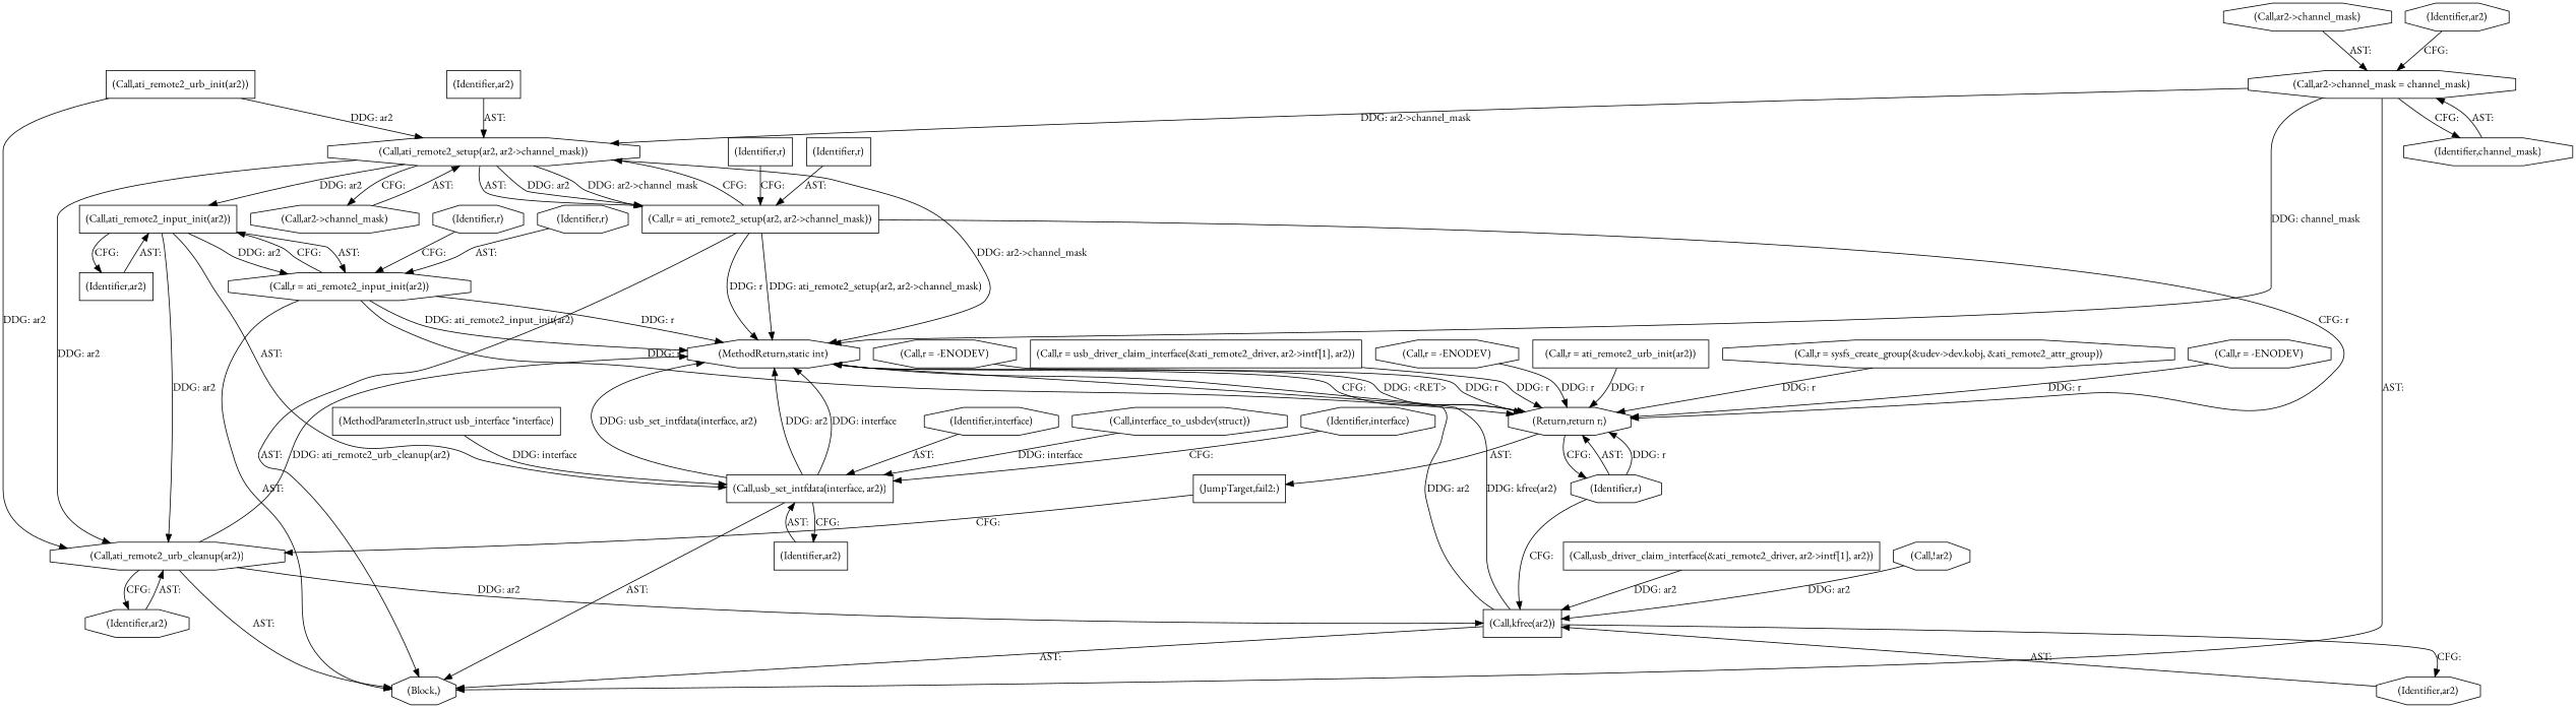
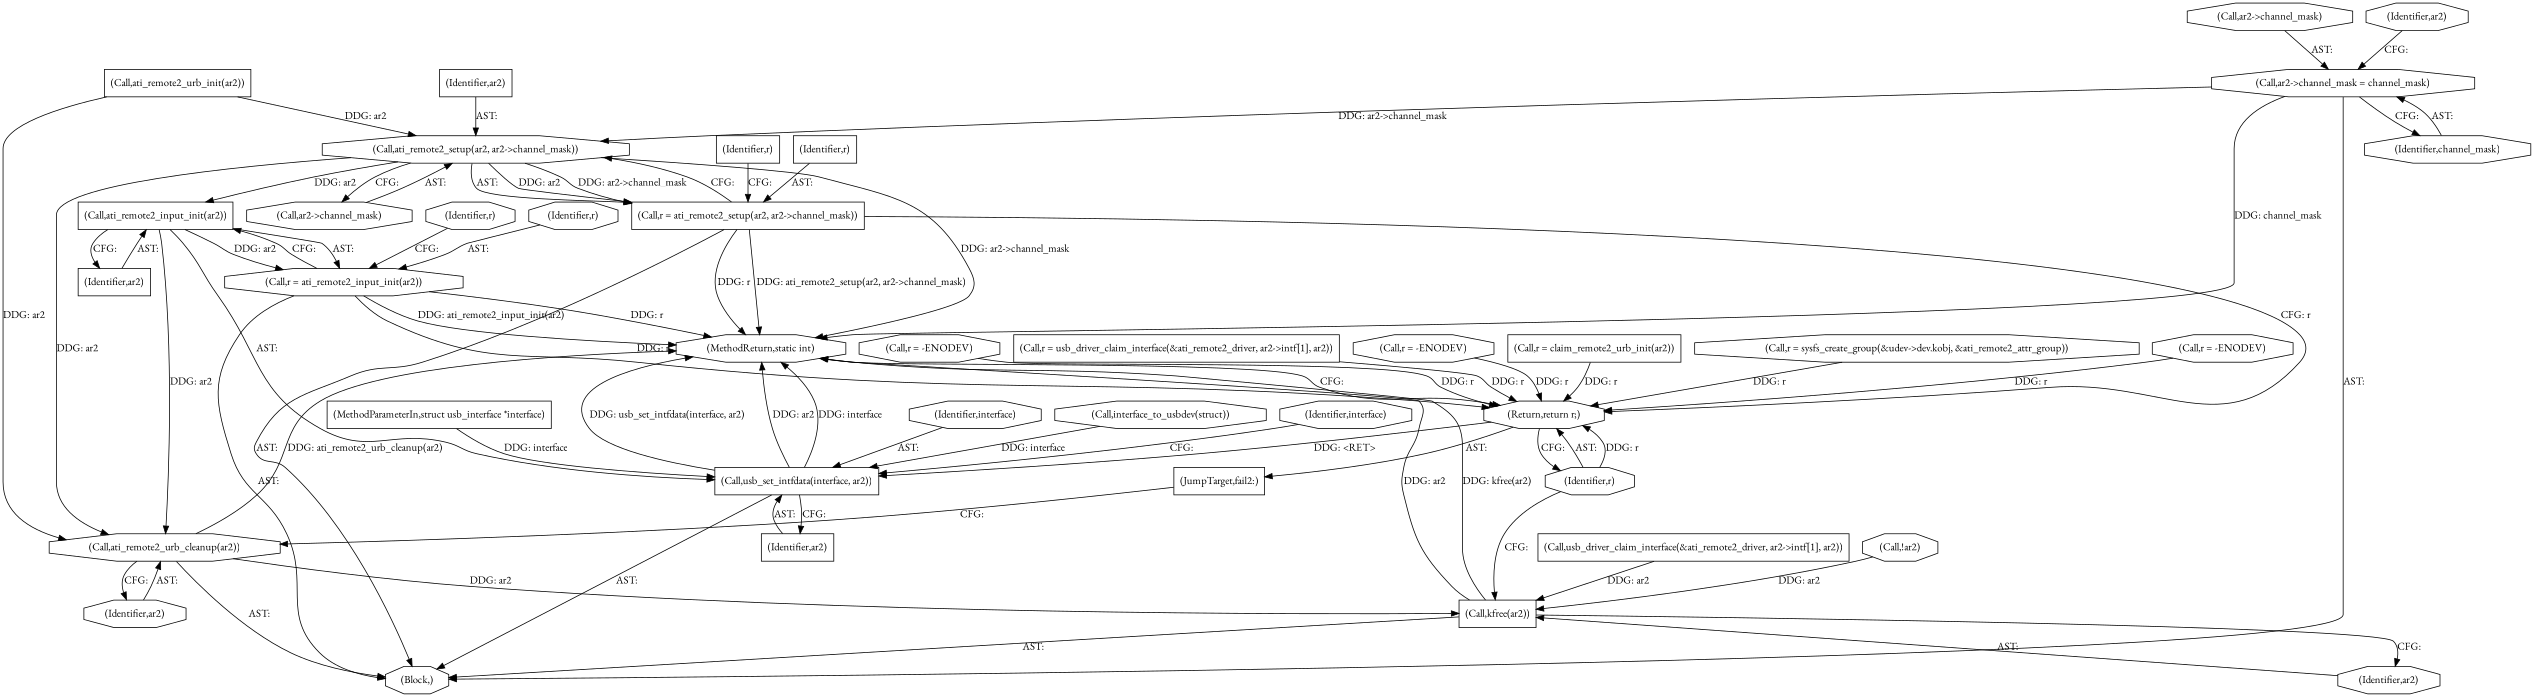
  digraph {
    fontname="EB Garamond"
    node [fontname="EB Garamond" shape=octagon]
    edge [fontname="EB Garamond"]
    n1 [label="(Call,ar2->channel_mask = channel_mask)"]
    n2 [label="(Call,ati_remote2_setup(ar2, ar2->channel_mask))"]
    n3 [label="(Identifier,channel_mask)"]
    n4 [label="(Block,)"]
    n5 [label="(MethodReturn,static int)"]
    n6 [label="(Call,r = ati_remote2_setup(ar2, ar2->channel_mask))" shape=box]
    n7 [label="(Call,ati_remote2_input_init(ar2))" shape=box]
    n8 [label="(Call,ati_remote2_urb_cleanup(ar2))"]
    n9 [label="(Call,ar2->channel_mask)"]
    n10 [label="(Return,return r;)"]
    n11 [label="(Call,r = ati_remote2_input_init(ar2))"]
    n12 [label="(Call,usb_set_intfdata(interface, ar2))" shape=box]
    n13 [label="(Identifier,ar2)" shape=box]
    n14 [label="(Call,kfree(ar2))" shape=box]
    n15 [label="(Identifier,ar2)"]
    n16 [label="(Identifier,r)"]
    n17 [label="(JumpTarget,fail2:)" shape=box]
    n18 [label="(Identifier,ar2)" shape=box]
    n19 [label="(Identifier,ar2)"]
    n20 [label="(Call,r = -ENODEV)"]
    n21 [label="(Call,usb_driver_claim_interface(&ati_remote2_driver, ar2->intf[1], ar2))" shape=box]
    n22 [label="(Identifier,interface)"]
    n23 [label="(Call,r = usb_driver_claim_interface(&ati_remote2_driver, ar2->intf[1], ar2))" shape=box]
    n24 [label="(Call,ar2->channel_mask)"]
    n25 [label="(Call,interface_to_usbdev(struct))"]
    n26 [label="(Identifier,r)" shape=box]
    n27 [label="(Call,r = -ENODEV)"]
-   n28 [label="(Call,r = ati_remote2_urb_init(ar2))" shape=box]
+   n28 [label="(Call,r = claim_remote2_urb_init(ar2))" shape=box]
    n29 [label="(Identifier,r)"]
    n30 [label="(Call,!ar2)"]
    n31 [label="(Identifier,interface)"]
    n32 [label="(Call,r = sysfs_create_group(&udev->dev.kobj, &ati_remote2_attr_group))"]
    n33 [label="(Identifier,r)"]
    n34 [label="(Call,ati_remote2_urb_init(ar2))" shape=box]
    n35 [label="(Identifier,ar2)" shape=box]
    n36 [label="(Identifier,ar2)"]
    n37 [label="(Call,r = -ENODEV)"]
    n38 [label="(MethodParameterIn,struct usb_interface *interface)" shape=box]
    n39 [label="(Identifier,r)" shape=box]
    n1 -> n2 [label="DDG: ar2->channel_mask"]
    n1 -> n3 [label="CFG: "]
    n1 -> n4 [label="AST: "]
    n1 -> n5 [label="DDG: channel_mask"]
    n2 -> n5 [label="DDG: ar2->channel_mask"]
    n2 -> n6 [label="AST: "]
    n2 -> n6 [label="DDG: ar2"]
    n2 -> n6 [label="DDG: ar2->channel_mask"]
    n2 -> n7 [label="DDG: ar2"]
    n2 -> n8 [label="DDG: ar2"]
    n2 -> n9 [label="CFG: "]
    n3 -> n1 [label="AST: "]
    n5 -> n10 [label="CFG: "]
    n6 -> n2 [label="CFG: "]
    n6 -> n4 [label="AST: "]
    n6 -> n5 [label="DDG: ati_remote2_setup(ar2, ar2->channel_mask)"]
    n6 -> n5 [label="DDG: r"]
    n6 -> n10 [label="CFG: r"]
    n7 -> n8 [label="DDG: ar2"]
    n7 -> n11 [label="AST: "]
    n7 -> n11 [label="DDG: ar2"]
    n7 -> n12 [label="AST: "]
    n7 -> n13 [label="CFG: "]
    n8 -> n4 [label="AST: "]
    n8 -> n5 [label="DDG: ati_remote2_urb_cleanup(ar2)"]
    n8 -> n14 [label="DDG: ar2"]
    n8 -> n15 [label="CFG: "]
    n9 -> n2 [label="AST: "]
-   n10 -> n5 [label="DDG: <RET>"]
+   n10 -> n12 [label="DDG: <RET>"]
    n10 -> n16 [label="CFG: "]
    n10 -> n17 [label="AST: "]
    n11 -> n4 [label="AST: "]
    n11 -> n5 [label="DDG: ati_remote2_input_init(ar2)"]
    n11 -> n5 [label="DDG: r"]
    n11 -> n7 [label="CFG: "]
    n11 -> n10 [label="DDG: r"]
    n12 -> n4 [label="AST: "]
    n12 -> n5 [label="DDG: usb_set_intfdata(interface, ar2)"]
    n12 -> n5 [label="DDG: ar2"]
    n12 -> n5 [label="DDG: interface"]
    n12 -> n18 [label="CFG: "]
    n13 -> n7 [label="AST: "]
    n14 -> n4 [label="AST: "]
    n14 -> n5 [label="DDG: ar2"]
    n14 -> n5 [label="DDG: kfree(ar2)"]
    n14 -> n19 [label="CFG: "]
    n15 -> n8 [label="AST: "]
    n16 -> n10 [label="AST: "]
    n16 -> n10 [label="DDG: r"]
    n16 -> n14 [label="CFG: "]
    n17 -> n8 [label="CFG: "]
    n18 -> n12 [label="AST: "]
    n19 -> n14 [label="AST: "]
    n20 -> n10 [label="DDG: r"]
    n21 -> n14 [label="DDG: ar2"]
    n22 -> n12 [label="AST: "]
    n23 -> n10 [label="DDG: r"]
    n24 -> n1 [label="AST: "]
    n25 -> n12 [label="DDG: interface"]
    n26 -> n6 [label="CFG: "]
    n27 -> n10 [label="DDG: r"]
    n28 -> n10 [label="DDG: r"]
    n29 -> n11 [label="CFG: "]
    n30 -> n14 [label="DDG: ar2"]
    n31 -> n12 [label="CFG: "]
    n32 -> n10 [label="DDG: r"]
    n33 -> n11 [label="AST: "]
    n34 -> n2 [label="DDG: ar2"]
    n34 -> n8 [label="DDG: ar2"]
    n35 -> n2 [label="AST: "]
    n36 -> n1 [label="CFG: "]
    n37 -> n10 [label="DDG: r"]
    n38 -> n12 [label="DDG: interface"]
    n39 -> n6 [label="AST: "]
  }
